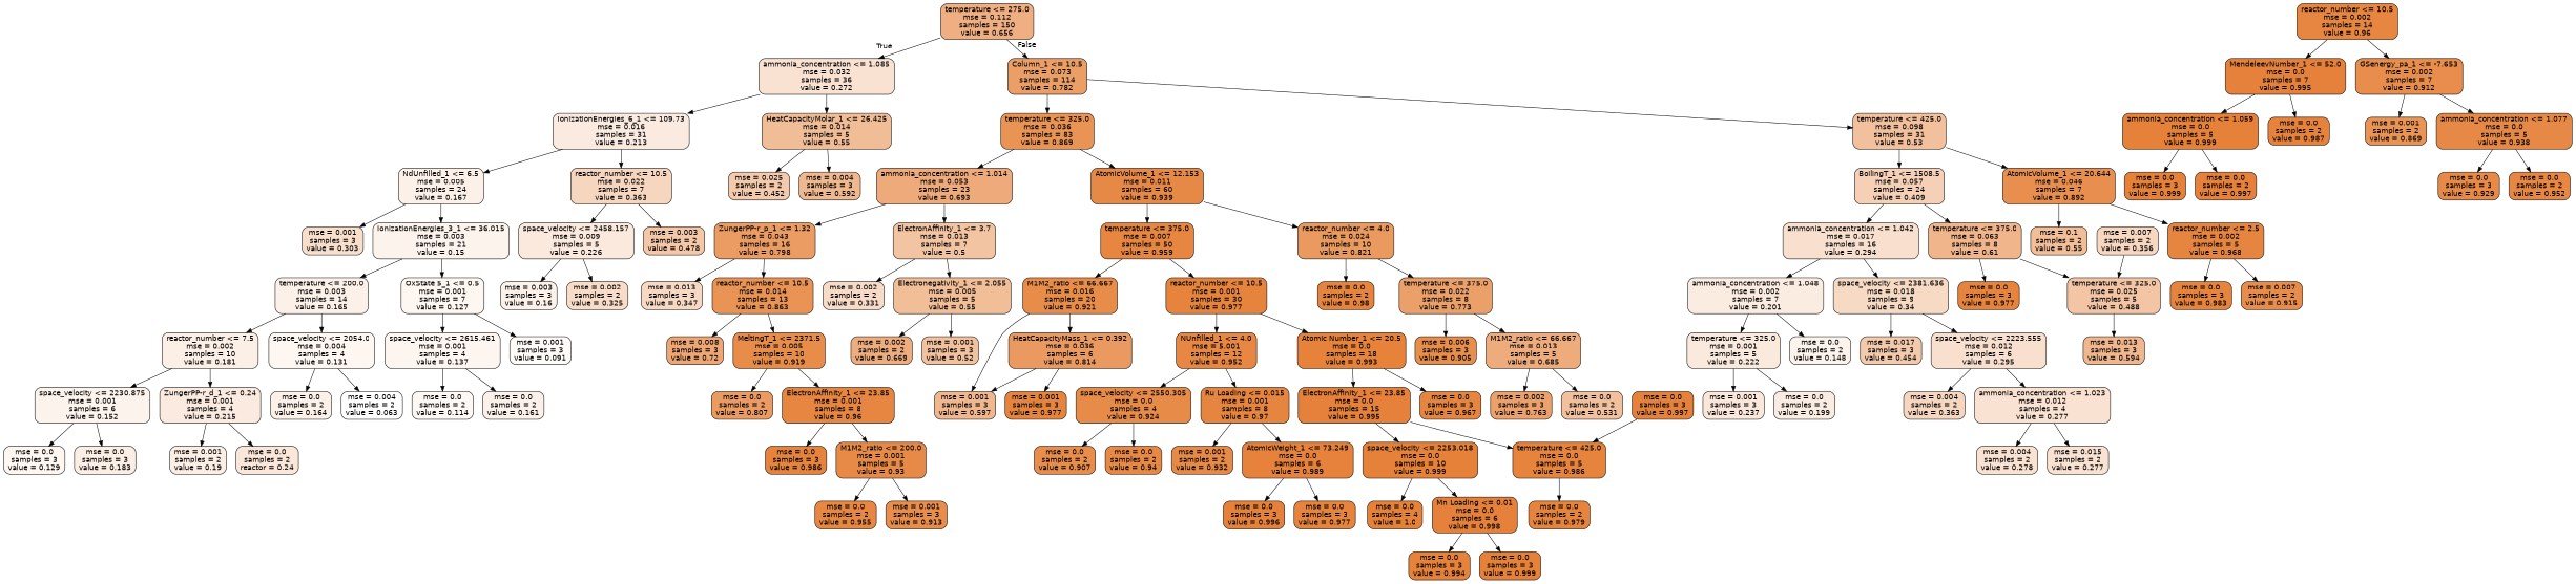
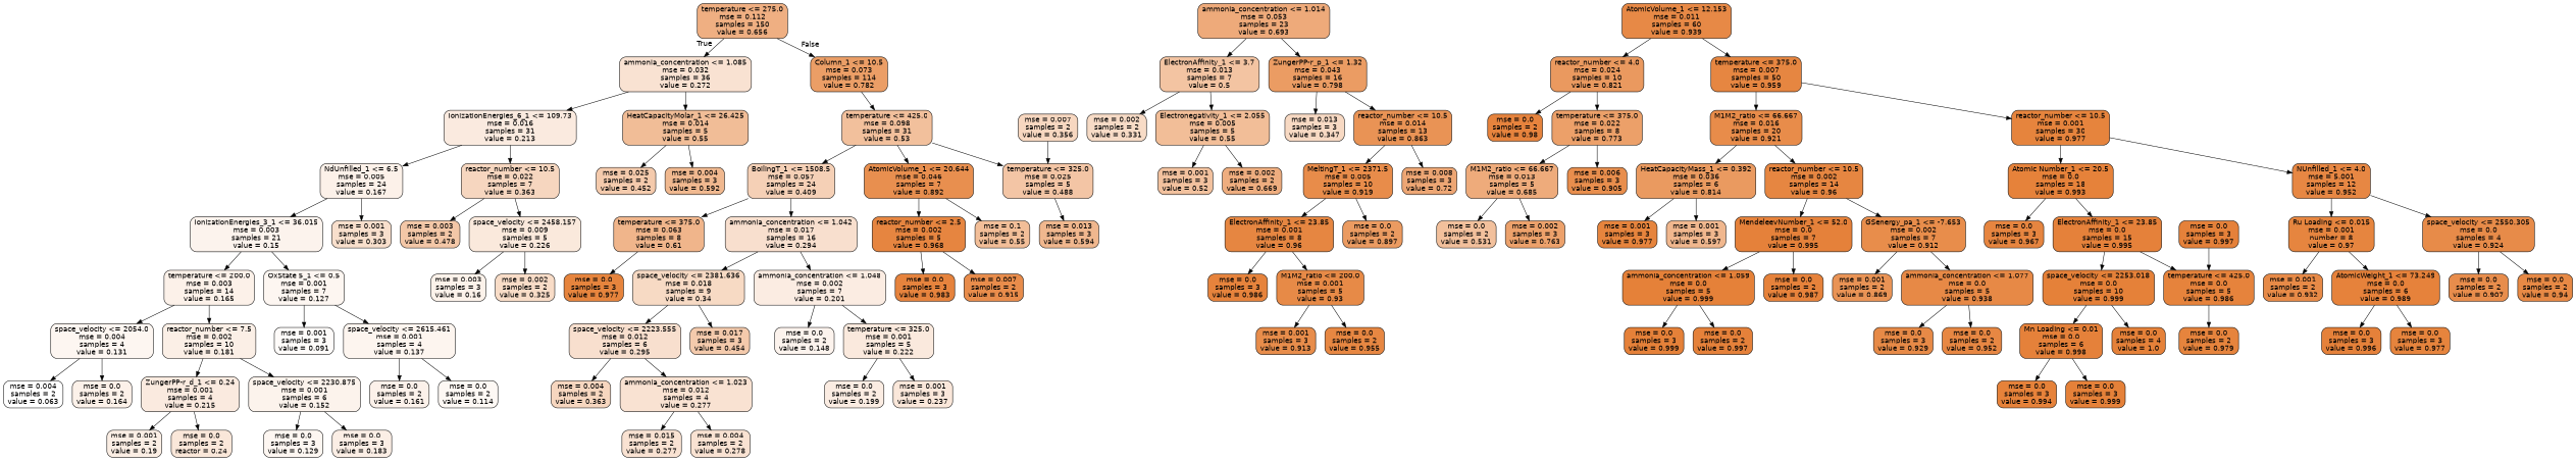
  digraph {
    node [color=black fillcolor="#e58139fe" fontname=helvetica shape=box style="filled, rounded"]
    edge [fontname=helvetica]
    n1 [fillcolor="#e58139a1" label="temperature <= 275.0\nmse = 0.112\nsamples = 150\nvalue = 0.656"]
    n2 [fillcolor="#e5813939" label="ammonia_concentration <= 1.085\nmse = 0.032\nsamples = 36\nvalue = 0.272"]
    n3 [fillcolor="#e58139c4" label="Column_1 <= 10.5\nmse = 0.073\nsamples = 114\nvalue = 0.782"]
    n4 [fillcolor="#e5813929" label="IonizationEnergies_6_1 <= 109.73\nmse = 0.016\nsamples = 31\nvalue = 0.213"]
    n5 [fillcolor="#e5813985" label="HeatCapacityMolar_1 <= 26.425\nmse = 0.014\nsamples = 5\nvalue = 0.55"]
-   n6 [fillcolor="#e58139db" label="temperature <= 325.0\nmse = 0.036\nsamples = 83\nvalue = 0.869"]
    n7 [fillcolor="#e581397f" label="temperature <= 425.0\nmse = 0.098\nsamples = 31\nvalue = 0.53"]
    n8 [fillcolor="#e581391c" label="NdUnfilled_1 <= 6.5\nmse = 0.005\nsamples = 24\nvalue = 0.167"]
    n9 [fillcolor="#e5813952" label="reactor_number <= 10.5\nmse = 0.022\nsamples = 7\nvalue = 0.363"]
    n10 [fillcolor="#e581396a" label="mse = 0.025\nsamples = 2\nvalue = 0.452"]
    n11 [fillcolor="#e5813990" label="mse = 0.004\nsamples = 3\nvalue = 0.592"]
    n12 [fillcolor="#e5813917" label="IonizationEnergies_3_1 <= 36.015\nmse = 0.003\nsamples = 21\nvalue = 0.15"]
    n13 [fillcolor="#e5813941" label="mse = 0.001\nsamples = 3\nvalue = 0.303"]
    n14 [fillcolor="#e5813971" label="mse = 0.003\nsamples = 2\nvalue = 0.478"]
    n15 [fillcolor="#e581392c" label="space_velocity <= 2458.157\nmse = 0.009\nsamples = 5\nvalue = 0.226"]
    n16 [fillcolor="#e581391c" label="temperature <= 200.0\nmse = 0.003\nsamples = 14\nvalue = 0.165"]
    n17 [fillcolor="#e5813911" label="OxState 5_1 <= 0.5\nmse = 0.001\nsamples = 7\nvalue = 0.127"]
    n18 [fillcolor="#e5813912" label="space_velocity <= 2054.0\nmse = 0.004\nsamples = 4\nvalue = 0.131"]
    n19 [fillcolor="#e5813920" label="reactor_number <= 7.5\nmse = 0.002\nsamples = 10\nvalue = 0.181"]
    n20 [fillcolor="#e5813907" label="mse = 0.001\nsamples = 3\nvalue = 0.091"]
    n21 [fillcolor="#e5813914" label="space_velocity <= 2615.461\nmse = 0.001\nsamples = 4\nvalue = 0.137"]
    n22 [fillcolor="#e5813900" label="mse = 0.004\nsamples = 2\nvalue = 0.063"]
    n23 [fillcolor="#e581391c" label="mse = 0.0\nsamples = 2\nvalue = 0.164"]
    n24 [fillcolor="#e5813929" label="ZungerPP-r_d_1 <= 0.24\nmse = 0.001\nsamples = 4\nvalue = 0.215"]
    n25 [fillcolor="#e5813918" label="space_velocity <= 2230.875\nmse = 0.001\nsamples = 6\nvalue = 0.152"]
    n26 [fillcolor="#e5813922" label="mse = 0.001\nsamples = 2\nvalue = 0.19"]
    n27 [fillcolor="#e5813930" label="mse = 0.0\nsamples = 2\nreactor = 0.24"]
    n28 [fillcolor="#e5813912" label="mse = 0.0\nsamples = 3\nvalue = 0.129"]
    n29 [fillcolor="#e5813921" label="mse = 0.0\nsamples = 3\nvalue = 0.183"]
    n30 [fillcolor="#e581391b" label="mse = 0.0\nsamples = 2\nvalue = 0.161"]
    n31 [fillcolor="#e581390e" label="mse = 0.0\nsamples = 2\nvalue = 0.114"]
    n32 [fillcolor="#e581391a" label="mse = 0.003\nsamples = 3\nvalue = 0.16"]
    n33 [fillcolor="#e5813947" label="mse = 0.002\nsamples = 2\nvalue = 0.325"]
    n34 [fillcolor="#e58139ab" label="ammonia_concentration <= 1.014\nmse = 0.053\nsamples = 23\nvalue = 0.693"]
    n35 [fillcolor="#e58139ee" label="AtomicVolume_1 <= 12.153\nmse = 0.011\nsamples = 60\nvalue = 0.939"]
    n36 [fillcolor="#e581395e" label="BoilingT_1 <= 1508.5\nmse = 0.057\nsamples = 24\nvalue = 0.409"]
    n37 [fillcolor="#e58139e2" label="AtomicVolume_1 <= 20.644\nmse = 0.046\nsamples = 7\nvalue = 0.892"]
    n38 [fillcolor="#e5813977" label="ElectronAffinity_1 <= 3.7\nmse = 0.013\nsamples = 7\nvalue = 0.5"]
    n39 [fillcolor="#e58139c8" label="ZungerPP-r_p_1 <= 1.32\nmse = 0.043\nsamples = 16\nvalue = 0.798"]
    n40 [fillcolor="#e58139ce" label="reactor_number <= 4.0\nmse = 0.024\nsamples = 10\nvalue = 0.821"]
    n41 [fillcolor="#e58139f4" label="temperature <= 375.0\nmse = 0.007\nsamples = 50\nvalue = 0.959"]
    n42 [fillcolor="#e5813949" label="mse = 0.002\nsamples = 2\nvalue = 0.331"]
    n43 [fillcolor="#e5813984" label="Electronegativity_1 <= 2.055\nmse = 0.005\nsamples = 5\nvalue = 0.55"]
    n44 [fillcolor="#e581394d" label="mse = 0.013\nsamples = 3\nvalue = 0.347"]
    n45 [fillcolor="#e58139da" label="reactor_number <= 10.5\nmse = 0.014\nsamples = 13\nvalue = 0.863"]
    n46 [fillcolor="#e581397c" label="mse = 0.001\nsamples = 3\nvalue = 0.52"]
    n47 [fillcolor="#e58139a5" label="mse = 0.002\nsamples = 2\nvalue = 0.669"]
    n48 [fillcolor="#e58139e9" label="MeltingT_1 <= 2371.5\nmse = 0.005\nsamples = 10\nvalue = 0.919"]
    n49 [fillcolor="#e58139b3" label="mse = 0.008\nsamples = 3\nvalue = 0.72"]
    n50 [fillcolor="#e58139f4" label="ElectronAffinity_1 <= 23.85\nmse = 0.001\nsamples = 8\nvalue = 0.96"]
-   n51 [fillcolor="#e58139cb" label="mse = 0.0\nsamples = 2\nvalue = 0.807"]
+   n51 [fillcolor="#e58139cb" label="mse = 0.0\nsamples = 2\nvalue = 0.897"]
    n52 [fillcolor="#e58139fb" label="mse = 0.0\nsamples = 3\nvalue = 0.986"]
    n53 [fillcolor="#e58139ec" label="M1M2_ratio <= 200.0\nmse = 0.001\nsamples = 5\nvalue = 0.93"]
    n54 [fillcolor="#e58139e7" label="mse = 0.001\nsamples = 3\nvalue = 0.913"]
    n55 [fillcolor="#e58139f3" label="mse = 0.0\nsamples = 2\nvalue = 0.955"]
    n56 [fillcolor="#e58139fa" label="mse = 0.0\nsamples = 2\nvalue = 0.98"]
    n57 [fillcolor="#e58139c1" label="temperature <= 375.0\nmse = 0.022\nsamples = 8\nvalue = 0.773"]
    n58 [fillcolor="#e58139e9" label="M1M2_ratio <= 66.667\nmse = 0.016\nsamples = 20\nvalue = 0.921"]
    n59 [fillcolor="#e58139f9" label="reactor_number <= 10.5\nmse = 0.001\nsamples = 30\nvalue = 0.977"]
    n60 [fillcolor="#e58139a9" label="M1M2_ratio <= 66.667\nmse = 0.013\nsamples = 5\nvalue = 0.685"]
    n61 [fillcolor="#e58139e5" label="mse = 0.006\nsamples = 3\nvalue = 0.905"]
    n62 [fillcolor="#e581397f" label="mse = 0.0\nsamples = 2\nvalue = 0.531"]
    n63 [fillcolor="#e58139be" label="mse = 0.002\nsamples = 3\nvalue = 0.763"]
    n64 [fillcolor="#e58139cc" label="HeatCapacityMass_1 <= 0.392\nmse = 0.036\nsamples = 6\nvalue = 0.814"]
    n65 [fillcolor="#e58139f4" label="reactor_number <= 10.5\nmse = 0.002\nsamples = 14\nvalue = 0.96"]
    n66 [fillcolor="#e58139fd" label="Atomic Number_1 <= 20.5\nmse = 0.0\nsamples = 18\nvalue = 0.993"]
    n67 [fillcolor="#e58139f2" label="NUnfilled_1 <= 4.0\nmse = 5.001\nsamples = 12\nvalue = 0.952"]
    n68 [fillcolor="#e58139f9" label="mse = 0.001\nsamples = 3\nvalue = 0.977"]
    n69 [fillcolor="#e5813991" label="mse = 0.001\nsamples = 3\nvalue = 0.597"]
    n70 [label="MendeleevNumber_1 <= 52.0\nmse = 0.0\nsamples = 7\nvalue = 0.995"]
    n71 [fillcolor="#e58139e7" label="GSenergy_pa_1 <= -7.653\nmse = 0.002\nsamples = 7\nvalue = 0.912"]
    n72 [fillcolor="#e58139ff" label="ammonia_concentration <= 1.059\nmse = 0.0\nsamples = 5\nvalue = 0.999"]
    n73 [fillcolor="#e58139fc" label="mse = 0.0\nsamples = 2\nvalue = 0.987"]
    n74 [fillcolor="#e58139db" label="mse = 0.001\nsamples = 2\nvalue = 0.869"]
    n75 [fillcolor="#e58139ee" label="ammonia_concentration <= 1.077\nmse = 0.0\nsamples = 5\nvalue = 0.938"]
    n76 [fillcolor="#e58139ff" label="mse = 0.0\nsamples = 3\nvalue = 0.999"]
    n77 [label="mse = 0.0\nsamples = 2\nvalue = 0.997"]
    n78 [fillcolor="#e58139ec" label="mse = 0.0\nsamples = 3\nvalue = 0.929"]
    n79 [fillcolor="#e58139f2" label="mse = 0.0\nsamples = 2\nvalue = 0.952"]
    n80 [fillcolor="#e58139f6" label="mse = 0.0\nsamples = 3\nvalue = 0.967"]
    n81 [label="ElectronAffinity_1 <= 23.85\nmse = 0.0\nsamples = 15\nvalue = 0.995"]
-   n82 [fillcolor="#e58139f7" label="Ru Loading <= 0.015\nmse = 0.001\nsamples = 8\nvalue = 0.97"]
+   n82 [fillcolor="#e58139f7" label="Ru Loading <= 0.015\nmse = 0.001\nnumber = 8\nvalue = 0.97"]
    n83 [fillcolor="#e58139ea" label="space_velocity <= 2550.305\nmse = 0.0\nsamples = 4\nvalue = 0.924"]
    n84 [fillcolor="#e58139ff" label="space_velocity <= 2253.018\nmse = 0.0\nsamples = 10\nvalue = 0.999"]
    n85 [fillcolor="#e58139fb" label="temperature <= 425.0\nmse = 0.0\nsamples = 5\nvalue = 0.986"]
    n86 [label="Mn Loading <= 0.01\nmse = 0.0\nsamples = 6\nvalue = 0.998"]
    n87 [fillcolor="#e58139ff" label="mse = 0.0\nsamples = 4\nvalue = 1.0"]
    n88 [fillcolor="#e58139f9" label="mse = 0.0\nsamples = 2\nvalue = 0.979"]
    n89 [fillcolor="#e58139fd" label="mse = 0.0\nsamples = 3\nvalue = 0.994"]
    n90 [fillcolor="#e58139ff" label="mse = 0.0\nsamples = 3\nvalue = 0.999"]
    n91 [label="mse = 0.0\nsamples = 3\nvalue = 0.997"]
    n92 [fillcolor="#e58139ed" label="mse = 0.001\nsamples = 2\nvalue = 0.932"]
    n93 [fillcolor="#e58139fc" label="AtomicWeight_1 <= 73.249\nmse = 0.0\nsamples = 6\nvalue = 0.989"]
    n94 [fillcolor="#e58139e6" label="mse = 0.0\nsamples = 2\nvalue = 0.907"]
    n95 [fillcolor="#e58139ef" label="mse = 0.0\nsamples = 2\nvalue = 0.94"]
    n96 [label="mse = 0.0\nsamples = 3\nvalue = 0.996"]
    n97 [fillcolor="#e58139f9" label="mse = 0.0\nsamples = 3\nvalue = 0.977"]
    n98 [fillcolor="#e5813995" label="temperature <= 375.0\nmse = 0.063\nsamples = 8\nvalue = 0.61"]
    n99 [fillcolor="#e581393f" label="ammonia_concentration <= 1.042\nmse = 0.017\nsamples = 16\nvalue = 0.294"]
    n100 [fillcolor="#e58139f6" label="reactor_number <= 2.5\nmse = 0.002\nsamples = 5\nvalue = 0.968"]
    n101 [fillcolor="#e5813984" label="mse = 0.1\nsamples = 2\nvalue = 0.55"]
    n102 [fillcolor="#e5813974" label="temperature <= 325.0\nmse = 0.025\nsamples = 5\nvalue = 0.488"]
    n103 [fillcolor="#e58139f9" label="mse = 0.0\nsamples = 3\nvalue = 0.977"]
    n104 [fillcolor="#e581394b" label="space_velocity <= 2381.636\nmse = 0.018\nsamples = 9\nvalue = 0.34"]
    n105 [fillcolor="#e5813925" label="ammonia_concentration <= 1.048\nmse = 0.002\nsamples = 7\nvalue = 0.201"]
    n106 [fillcolor="#e5813991" label="mse = 0.013\nsamples = 3\nvalue = 0.594"]
    n107 [fillcolor="#e5813950" label="mse = 0.007\nsamples = 2\nvalue = 0.356"]
    n108 [fillcolor="#e581393f" label="space_velocity <= 2223.555\nmse = 0.012\nsamples = 6\nvalue = 0.295"]
    n109 [fillcolor="#e581396a" label="mse = 0.017\nsamples = 3\nvalue = 0.454"]
    n110 [fillcolor="#e5813917" label="mse = 0.0\nsamples = 2\nvalue = 0.148"]
    n111 [fillcolor="#e581392b" label="temperature <= 325.0\nmse = 0.001\nsamples = 5\nvalue = 0.222"]
    n112 [fillcolor="#e5813952" label="mse = 0.004\nsamples = 2\nvalue = 0.363"]
    n113 [fillcolor="#e581393a" label="ammonia_concentration <= 1.023\nmse = 0.012\nsamples = 4\nvalue = 0.277"]
    n114 [fillcolor="#e581393a" label="mse = 0.015\nsamples = 2\nvalue = 0.277"]
    n115 [fillcolor="#e581393a" label="mse = 0.004\nsamples = 2\nvalue = 0.278"]
    n116 [fillcolor="#e5813925" label="mse = 0.0\nsamples = 2\nvalue = 0.199"]
    n117 [fillcolor="#e581392f" label="mse = 0.001\nsamples = 3\nvalue = 0.237"]
    n118 [fillcolor="#e58139fa" label="mse = 0.0\nsamples = 3\nvalue = 0.983"]
    n119 [fillcolor="#e58139e8" label="mse = 0.007\nsamples = 2\nvalue = 0.915"]
    n1 -> n2 [headlabel=True labelangle=45 labeldistance=2.5]
    n1 -> n3 [headlabel=False labelangle=-45 labeldistance=2.5]
    n2 -> n4
    n2 -> n5
-   n3 -> n6
    n3 -> n7
    n4 -> n8
    n4 -> n9
    n5 -> n10
    n5 -> n11
-   n6 -> n34
-   n6 -> n35
    n7 -> n36
    n7 -> n37
    n8 -> n12
    n8 -> n13
    n9 -> n14
    n9 -> n15
    n12 -> n16
    n12 -> n17
    n15 -> n32
    n15 -> n33
    n16 -> n18
    n16 -> n19
    n17 -> n20
    n17 -> n21
    n18 -> n22
    n18 -> n23
    n19 -> n24
    n19 -> n25
    n21 -> n30
    n21 -> n31
    n24 -> n26
    n24 -> n27
    n25 -> n28
    n25 -> n29
    n34 -> n38
    n34 -> n39
    n35 -> n40
    n35 -> n41
    n36 -> n98
    n36 -> n99
    n37 -> n100
    n37 -> n101
    n38 -> n42
    n38 -> n43
    n39 -> n44
    n39 -> n45
    n40 -> n56
    n40 -> n57
    n41 -> n58
    n41 -> n59
    n43 -> n46
    n43 -> n47
    n45 -> n48
    n45 -> n49
    n48 -> n50
    n48 -> n51
    n50 -> n52
    n50 -> n53
    n53 -> n54
    n53 -> n55
    n57 -> n60
    n57 -> n61
    n58 -> n64
-   n58 -> n69
+   n58 -> n65
    n59 -> n66
    n59 -> n67
    n60 -> n62
    n60 -> n63
    n64 -> n68
    n64 -> n69
    n65 -> n70
    n65 -> n71
    n66 -> n80
    n66 -> n81
    n67 -> n82
    n67 -> n83
    n70 -> n72
    n70 -> n73
    n71 -> n74
    n71 -> n75
    n72 -> n76
    n72 -> n77
    n75 -> n78
    n75 -> n79
    n81 -> n84
    n81 -> n85
    n82 -> n92
    n82 -> n93
    n83 -> n94
    n83 -> n95
    n84 -> n86
    n84 -> n87
    n85 -> n88
    n86 -> n89
    n86 -> n90
    n91 -> n85
    n93 -> n96
    n93 -> n97
-   n98 -> n102
+   n7 -> n102
    n98 -> n103
    n99 -> n104
    n99 -> n105
    n100 -> n118
    n100 -> n119
    n102 -> n106
    n104 -> n108
    n104 -> n109
    n105 -> n110
    n105 -> n111
    n107 -> n102
    n108 -> n112
    n108 -> n113
    n111 -> n116
    n111 -> n117
    n113 -> n114
    n113 -> n115
  }
